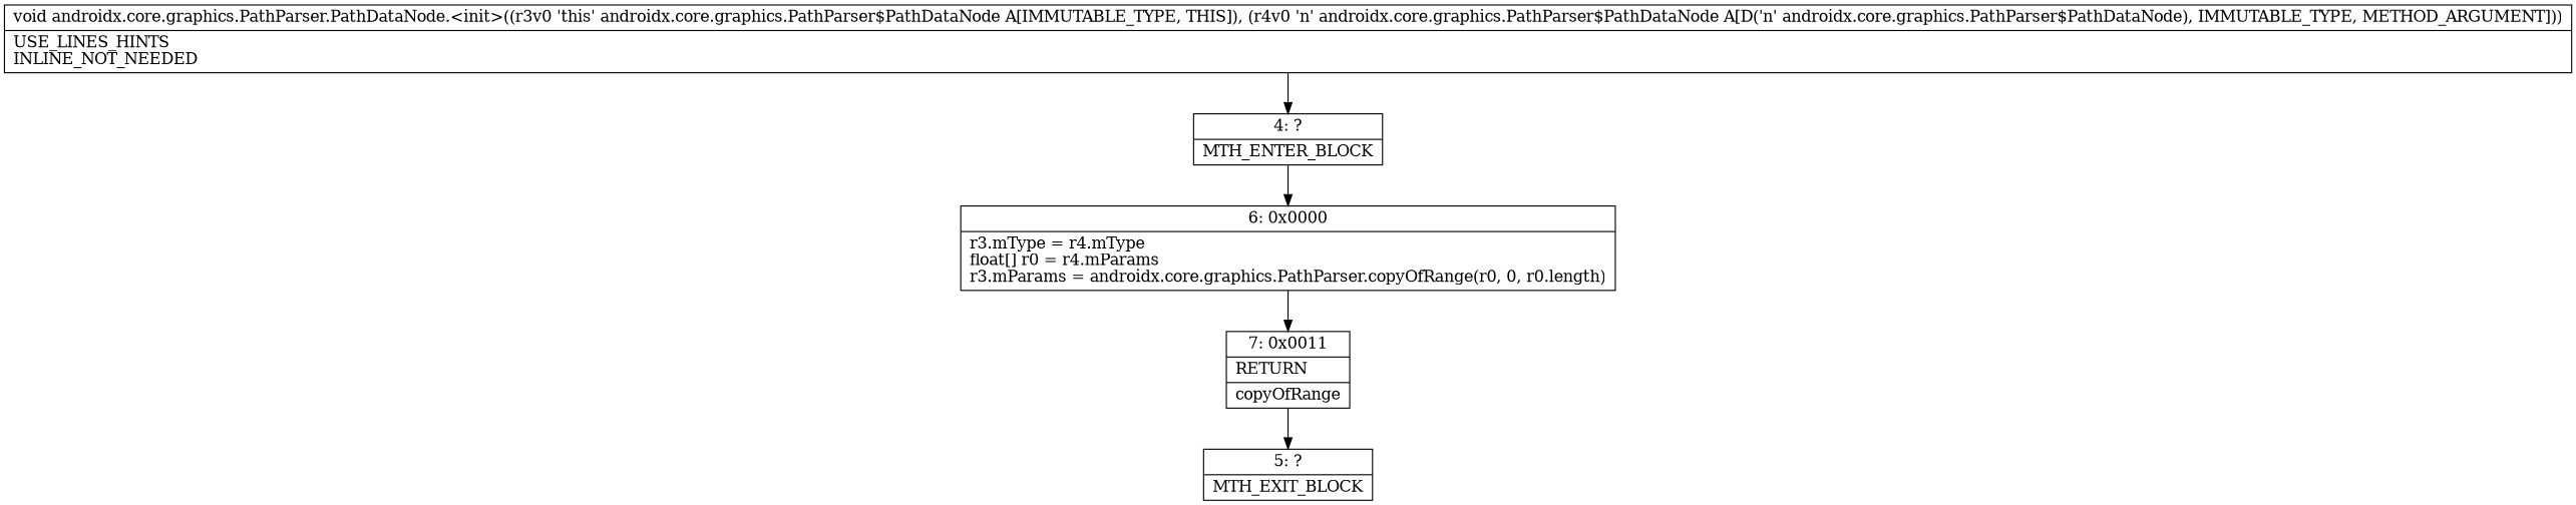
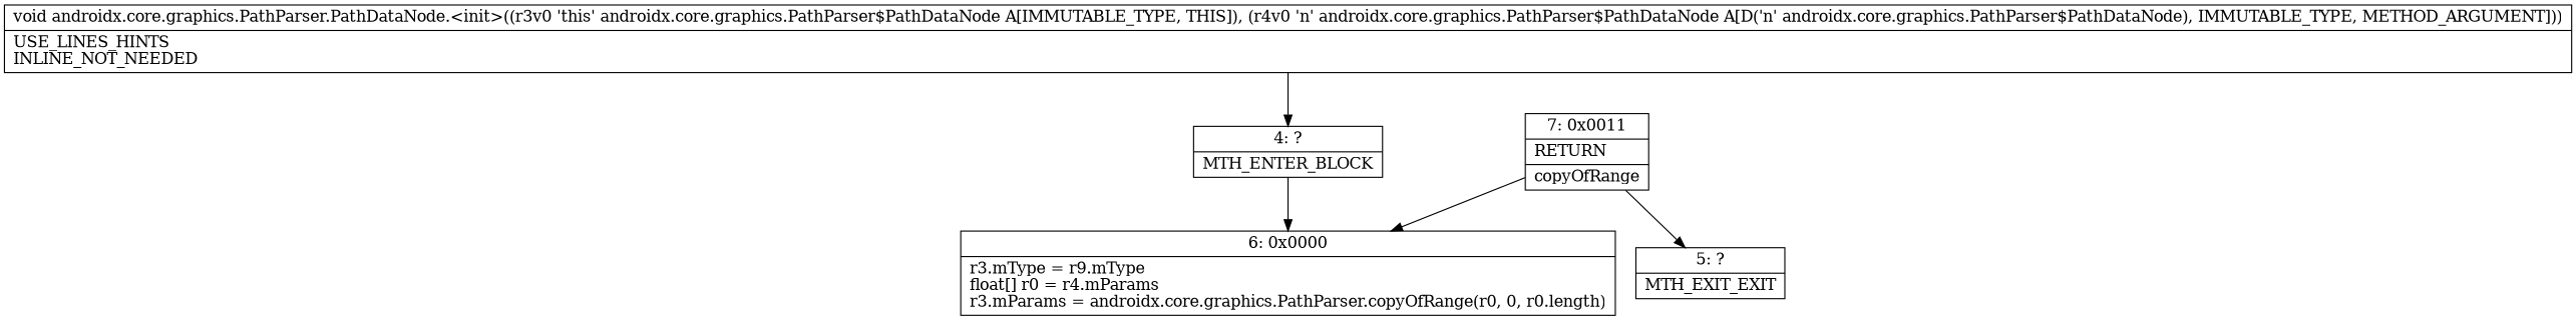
  digraph {
    node [shape=record]
    n1 [label="{4\:\ ?|MTH_ENTER_BLOCK\l}"]
-   n2 [label="{6\:\ 0x0000|r3.mType = r4.mType\lfloat[] r0 = r4.mParams\lr3.mParams = androidx.core.graphics.PathParser.copyOfRange(r0, 0, r0.length)\l}"]
+   n2 [label="{6\:\ 0x0000|r3.mType = r9.mType\lfloat[] r0 = r4.mParams\lr3.mParams = androidx.core.graphics.PathParser.copyOfRange(r0, 0, r0.length)\l}"]
    n3 [label="{7\:\ 0x0011|RETURN\l|copyOfRange\l}"]
-   n4 [label="{5\:\ ?|MTH_EXIT_BLOCK\l}"]
+   n4 [label="{5\:\ ?|MTH_EXIT_EXIT\l}"]
    n5 [label="{void androidx.core.graphics.PathParser.PathDataNode.\<init\>((r3v0 'this' androidx.core.graphics.PathParser$PathDataNode A[IMMUTABLE_TYPE, THIS]), (r4v0 'n' androidx.core.graphics.PathParser$PathDataNode A[D('n' androidx.core.graphics.PathParser$PathDataNode), IMMUTABLE_TYPE, METHOD_ARGUMENT]))  | USE_LINES_HINTS\lINLINE_NOT_NEEDED\l}"]
    n1 -> n2
-   n2 -> n3
+   n3 -> n2
    n3 -> n4
    n5 -> n1
  }
